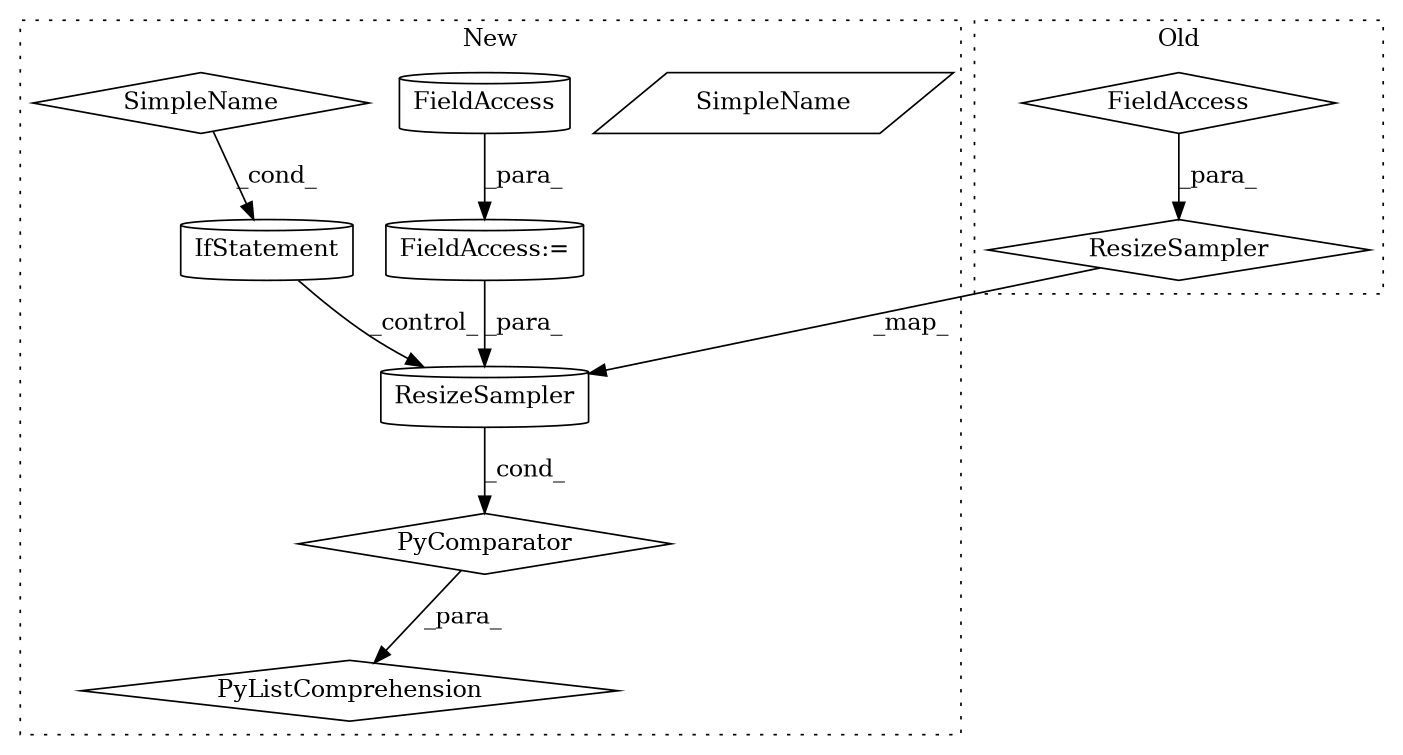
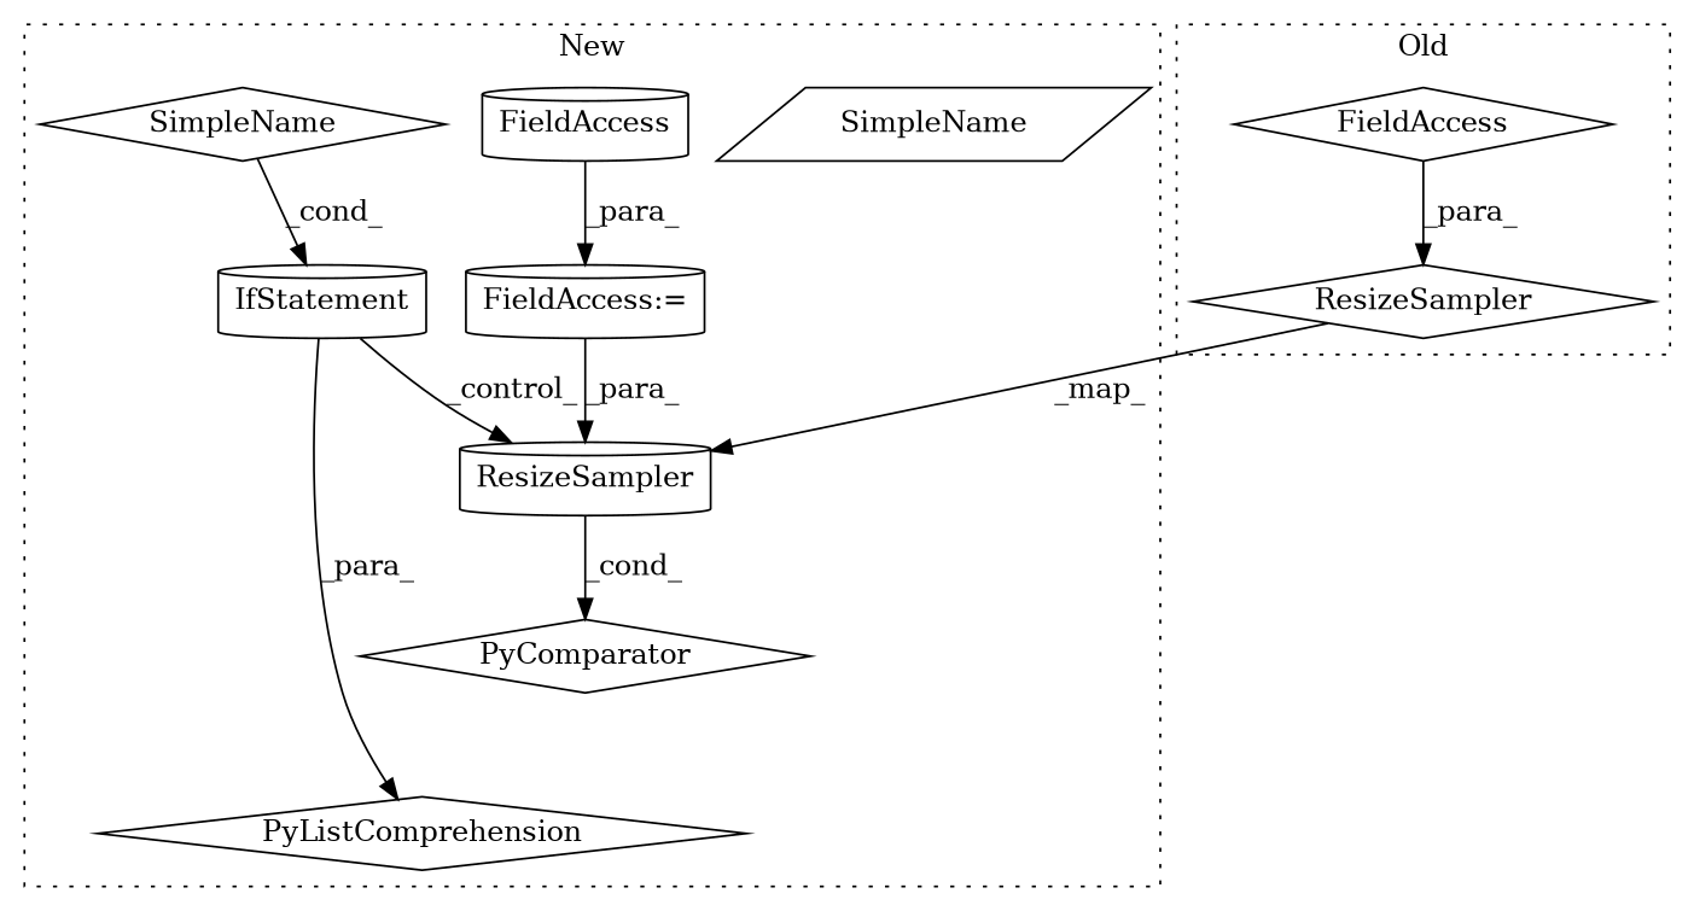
  digraph {
    node [a=32 l=33 s=8114 shape=diamond]
    n1 [l="14,1" label=ResizeSampler s="7250,7362"]
    n2 [a=22 l=11 label=FieldAccess s=7264]
    n3 [l="14,1" label=ResizeSampler s="7915,8022" shape=cylinder]
    n4 [a=113 label=PyComparator]
    n5 [a=25 label=IfStatement shape=cylinder]
    n6 [a=42 l=5 label=SimpleName s=8142 shape=parallelogram]
    n7 [a=7 label="FieldAccess:=" shape=cylinder]
    n8 [a=22 l=12 label=FieldAccess s=8126 shape=cylinder]
    n9 [a=109 l=240 label=PyListComprehension s=7915]
    n10 [a=42 l=5 label=SimpleName s=8142]
    subgraph cluster_1 {
      label=Old
      style=dotted
      n1
      n2
    }
    subgraph cluster_2 {
      label=New
      style=dotted
      n3
      n4
      n5
      n6
      n7
      n8
      n9
      n10
    }
    n1 -> n3 [label=_map_]
    n2 -> n1 [label=_para_]
    n3 -> n4 [label=_cond_]
-   n4 -> n9 [label=_para_]
+   n5 -> n9 [label=_para_]
    n5 -> n3 [label=_control_]
    n7 -> n3 [label=_para_]
    n8 -> n7 [label=_para_]
    n10 -> n5 [label=_cond_]
  }
